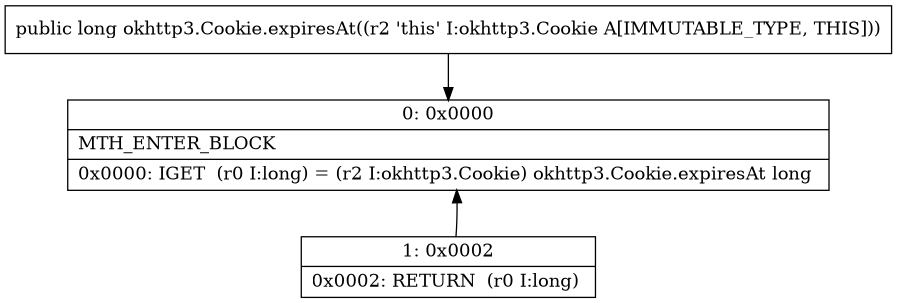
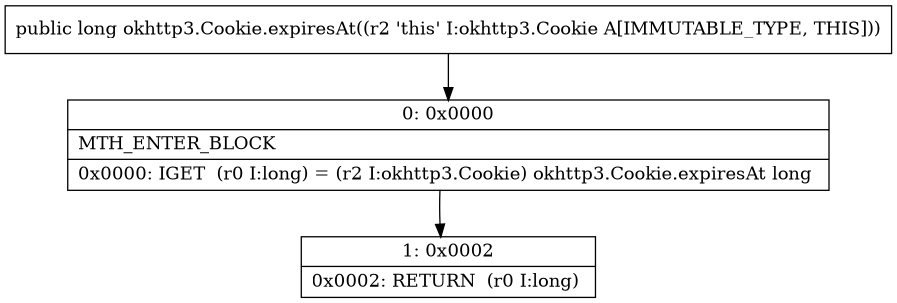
  digraph {
    node [shape=record]
    n1 [label="{0\:\ 0x0000|MTH_ENTER_BLOCK\l|0x0000: IGET  (r0 I:long) = (r2 I:okhttp3.Cookie) okhttp3.Cookie.expiresAt long \l}"]
    n2 [label="{1\:\ 0x0002|0x0002: RETURN  (r0 I:long) \l}"]
    n3 [label="{public long okhttp3.Cookie.expiresAt((r2 'this' I:okhttp3.Cookie A[IMMUTABLE_TYPE, THIS])) }"]
-   n2 -> n1
+   n1 -> n2
    n3 -> n1
  }
